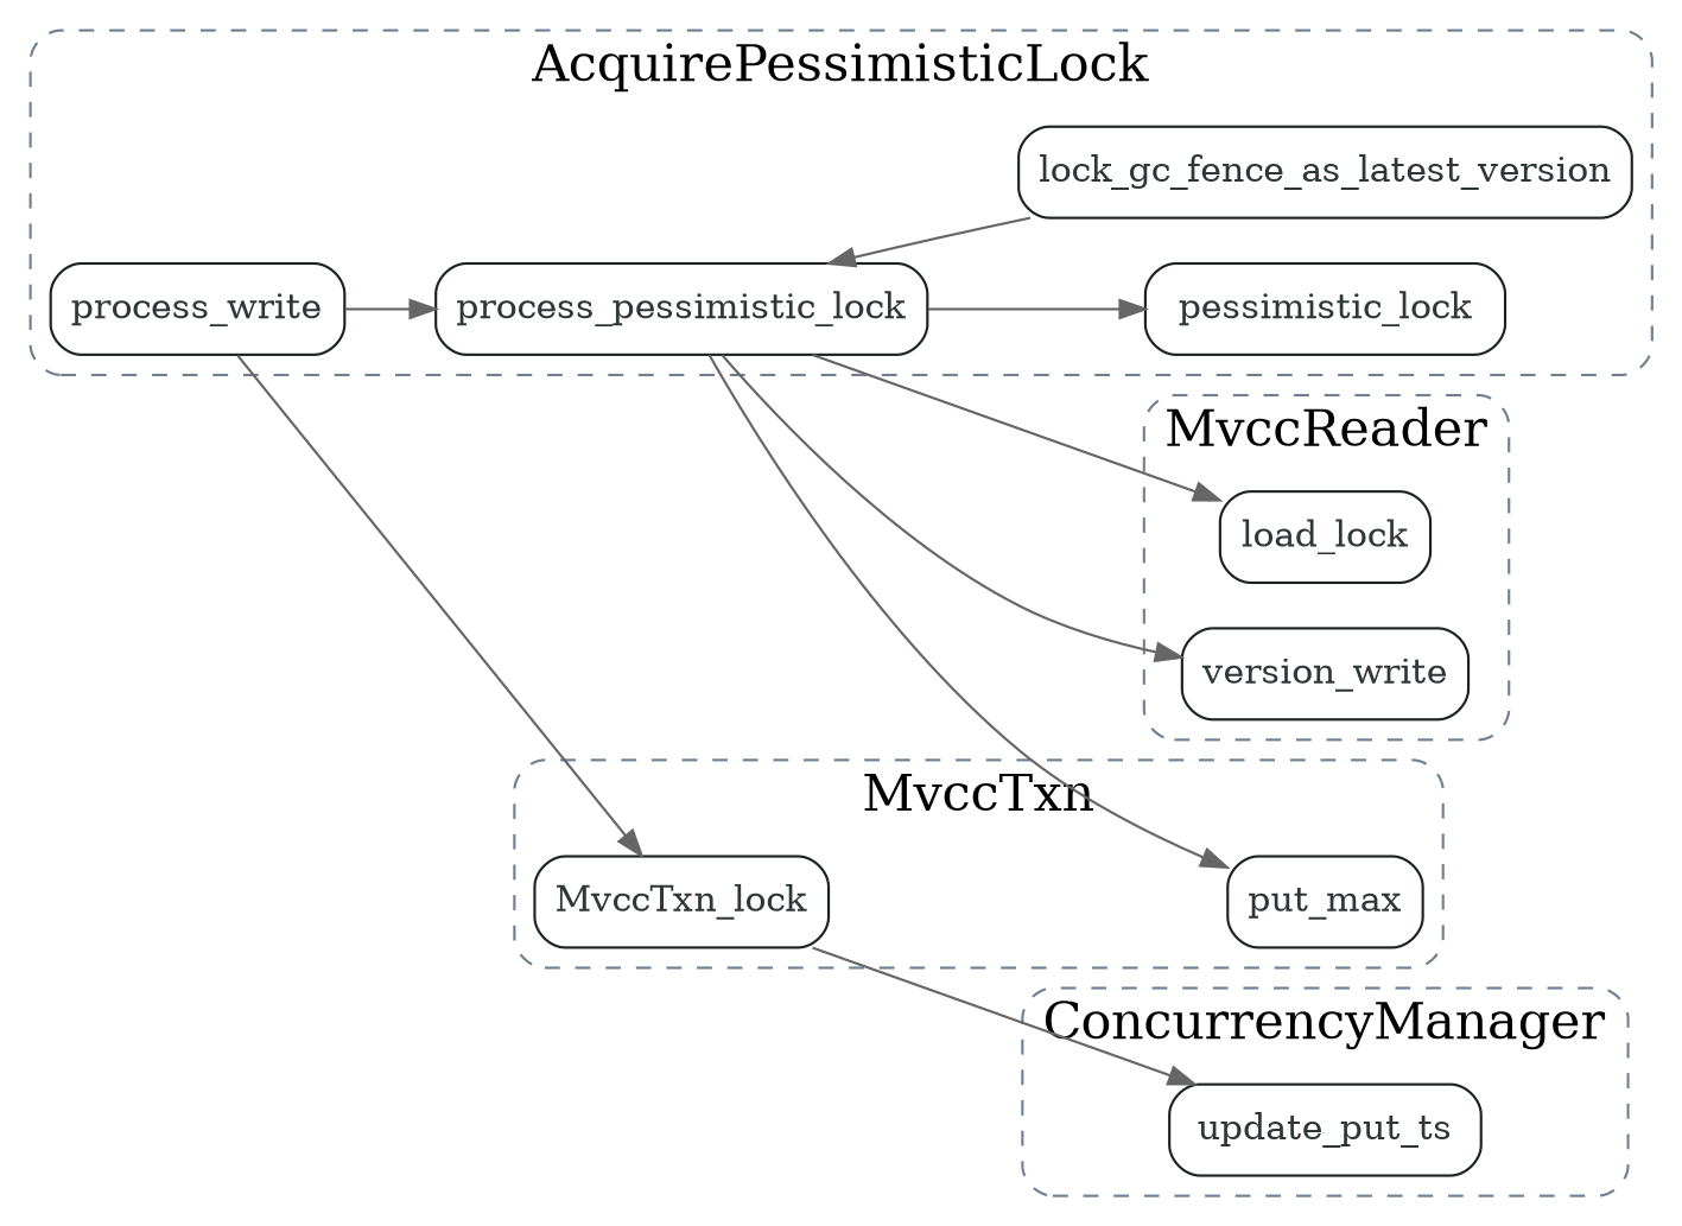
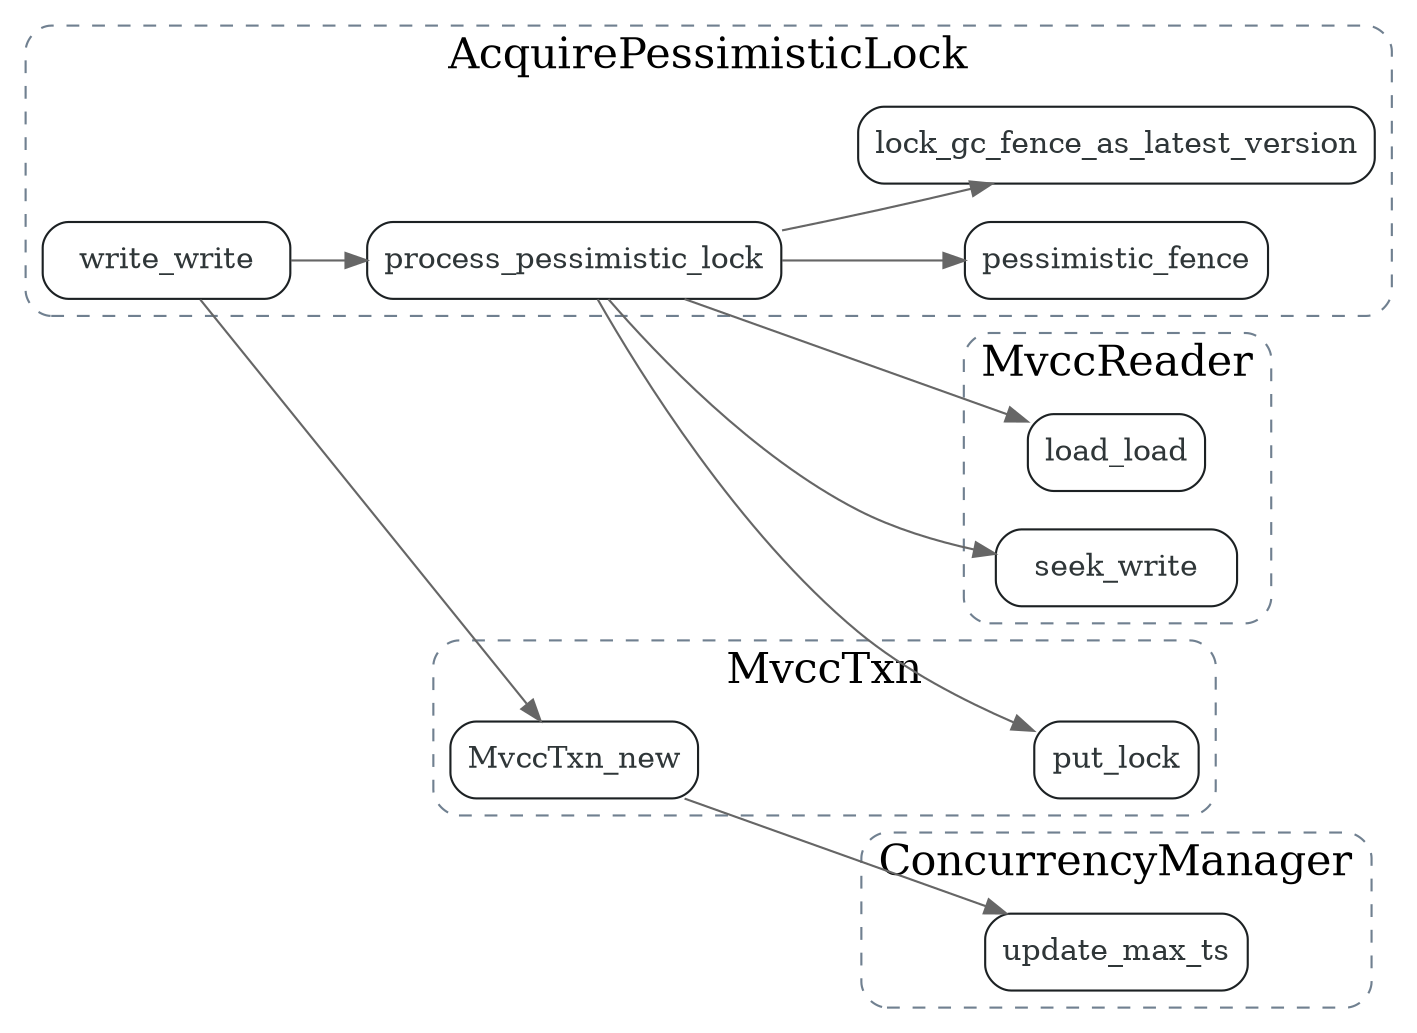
  digraph {
    newrank=true
    rankdir=LR
    node [color="#1c2123" fontcolor="#2f3638" shape=box style=rounded]
    edge [color=gray40]
-   update_max_ts [label=update_put_ts]
-   load_lock
-   seek_write [label=version_write]
-   put_lock [label=put_max]
-   MvccTxn_new [label=MvccTxn_lock]
-   process_write
+   update_max_ts
+   load_lock [label=load_load]
+   seek_write
+   put_lock
+   MvccTxn_new
+   process_write [label=write_write]
    n7 [label=process_pessimistic_lock]
-   pessimistic_lock
+   pessimistic_lock [label=pessimistic_fence]
    n9 [label=lock_gc_fence_as_latest_version]
    subgraph cluster_1 {
      color=slategrey
      fontsize=20
      label=ConcurrencyManager
      style="rounded,dashed"
      update_max_ts
    }
    subgraph cluster_2 {
      color=slategrey
      fontsize=20
      label=MvccReader
      style="rounded,dashed"
      load_lock
      seek_write
    }
    subgraph cluster_3 {
      color=slategrey
      fontsize=20
      label=MvccTxn
      style="rounded,dashed"
      put_lock
      MvccTxn_new
    }
    subgraph cluster_4 {
      color=slategrey
      fontsize=20
      label=AcquirePessimisticLock
      style="rounded,dashed"
      process_write
      n7
      pessimistic_lock
      n9
    }
    MvccTxn_new -> update_max_ts
    process_write -> MvccTxn_new
    process_write -> n7
    n7 -> load_lock
    n7 -> seek_write
    n7 -> put_lock
    n7 -> pessimistic_lock
-   n9 -> n7
+   n7 -> n9
  }
